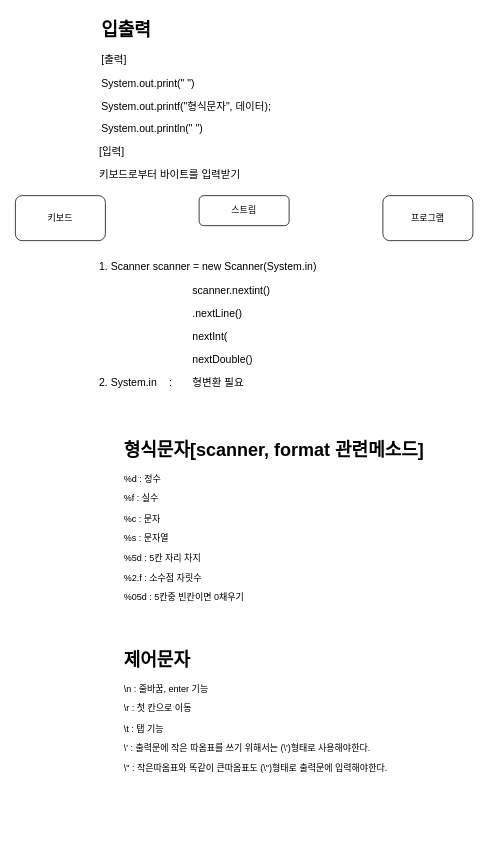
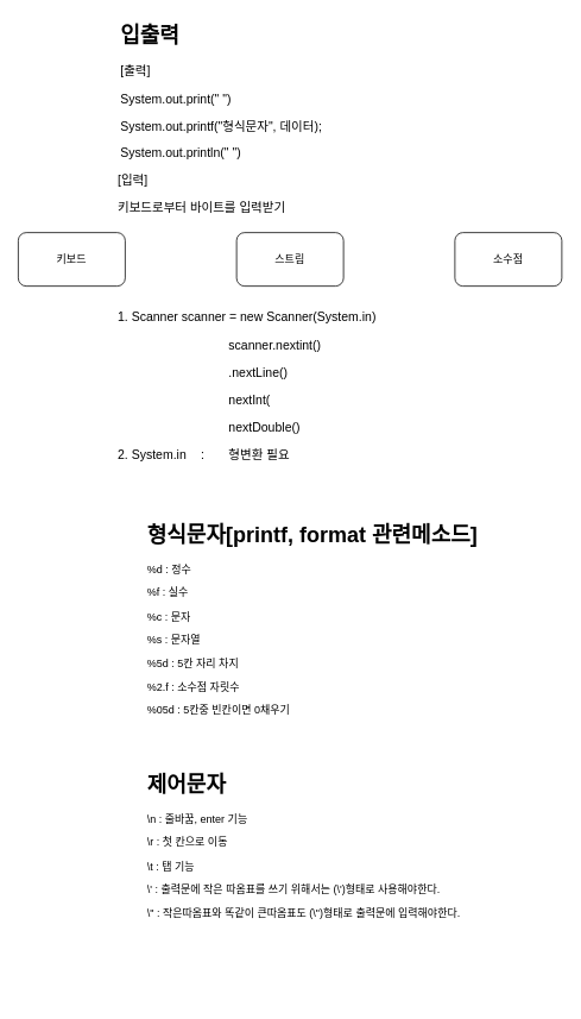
  <mxCell id="0" />
  <mxCell id="1" parent="0" />
  <mxCell id="2" value="&lt;p style=&quot;font-size: 14px&quot;&gt;&lt;font style=&quot;font-size: 14px&quot;&gt;[입력]&lt;/font&gt;&lt;/p&gt;&lt;p style=&quot;font-size: 14px&quot;&gt;&lt;font style=&quot;font-size: 14px&quot;&gt;키보드로부터 바이트를 입력받기&lt;/font&gt;&lt;/p&gt;&lt;p style=&quot;font-size: 14px&quot;&gt;&lt;font style=&quot;font-size: 14px&quot;&gt;&lt;br&gt;&lt;/font&gt;&lt;/p&gt;&lt;p style=&quot;font-size: 14px&quot;&gt;&lt;font style=&quot;font-size: 14px&quot;&gt;&lt;br&gt;&lt;/font&gt;&lt;/p&gt;&lt;p style=&quot;font-size: 14px&quot;&gt;&lt;font style=&quot;font-size: 14px&quot;&gt;&lt;br&gt;&lt;/font&gt;&lt;/p&gt;&lt;p style=&quot;font-size: 14px&quot;&gt;&lt;font style=&quot;font-size: 14px&quot;&gt;1. Scanner scanner = new Scanner(System.in)&lt;/font&gt;&lt;/p&gt;&lt;p style=&quot;font-size: 14px&quot;&gt;&lt;font style=&quot;font-size: 14px&quot;&gt;&lt;span&gt;&#09;&lt;/span&gt;&lt;span&gt;&#09;&lt;/span&gt;&lt;span&gt;&#09;&lt;/span&gt;&lt;span&gt;&#09;&lt;/span&gt;&lt;span style=&quot;white-space: pre&quot;&gt;&#09;&lt;/span&gt;&lt;span style=&quot;white-space: pre&quot;&gt;&#09;&lt;/span&gt;&lt;span style=&quot;white-space: pre&quot;&gt;&#09;&lt;/span&gt;&lt;span style=&quot;white-space: pre&quot;&gt;&#09;&lt;/span&gt;scanner.nextint()&lt;br&gt;&lt;/font&gt;&lt;/p&gt;&lt;p style=&quot;font-size: 14px&quot;&gt;&lt;font style=&quot;font-size: 14px&quot;&gt;&lt;span&gt;&#09;&lt;/span&gt;&lt;span&gt;&#09;&lt;/span&gt;&lt;span&gt;&#09;&lt;/span&gt;&lt;span&gt;&#09;&lt;/span&gt;&lt;span&gt;&#09;&lt;/span&gt;&lt;span style=&quot;white-space: pre&quot;&gt;&#09;&lt;/span&gt;&lt;span style=&quot;white-space: pre&quot;&gt;&#09;&lt;/span&gt;&lt;span style=&quot;white-space: pre&quot;&gt;&#09;&lt;/span&gt;&lt;span style=&quot;white-space: pre&quot;&gt;&#09;&lt;/span&gt;.nextLine()&lt;br&gt;&lt;/font&gt;&lt;/p&gt;&lt;p style=&quot;font-size: 14px&quot;&gt;&lt;font style=&quot;font-size: 14px&quot;&gt;&lt;span style=&quot;white-space: pre&quot;&gt;&#09;&lt;/span&gt;&lt;span style=&quot;white-space: pre&quot;&gt;&#09;&lt;/span&gt;&lt;span style=&quot;white-space: pre&quot;&gt;&#09;&lt;/span&gt;&lt;span style=&quot;white-space: pre&quot;&gt;&#09;&lt;/span&gt;nextInt(&lt;/font&gt;&lt;/p&gt;&lt;p style=&quot;font-size: 14px&quot;&gt;&lt;font style=&quot;font-size: 14px&quot;&gt;&lt;span style=&quot;white-space: pre&quot;&gt;&#09;&lt;/span&gt;&lt;span style=&quot;white-space: pre&quot;&gt;&#09;&lt;/span&gt;&lt;span style=&quot;white-space: pre&quot;&gt;&#09;&lt;/span&gt;&lt;span style=&quot;white-space: pre&quot;&gt;&#09;&lt;/span&gt;nextDouble()&lt;/font&gt;&lt;/p&gt;&lt;p style=&quot;font-size: 14px&quot;&gt;&lt;font style=&quot;font-size: 14px&quot;&gt;2. System.in&lt;span style=&quot;white-space: pre&quot;&gt;&#09;&lt;/span&gt;:&lt;span style=&quot;white-space: pre&quot;&gt;&#09;&lt;/span&gt;형변환 필요&lt;/font&gt;&lt;/p&gt;" style="text;html=1;strokeColor=none;fillColor=none;align=left;verticalAlign=middle;whiteSpace=wrap;rounded=0;" parent="1" vertex="1"><mxGeometry x="130" y="220" width="470" height="270" as="geometry" /></mxCell>
  <mxCell id="3" value="키보드" style="rounded=1;whiteSpace=wrap;html=1;" parent="1" vertex="1"><mxGeometry x="20" y="260" width="120" height="60" as="geometry" /></mxCell>
- <mxCell id="4" value="스트림" style="rounded=1;whiteSpace=wrap;html=1;" parent="1" vertex="1"><mxGeometry x="265" y="260" width="120" height="40" as="geometry" /></mxCell>
- <mxCell id="5" value="프로그램" style="rounded=1;whiteSpace=wrap;html=1;" parent="1" vertex="1"><mxGeometry x="510" y="260" width="120" height="60" as="geometry" /></mxCell>
+ <mxCell id="4" value="스트림" style="rounded=1;whiteSpace=wrap;html=1;" parent="1" vertex="1"><mxGeometry x="265" y="260" width="120" height="60" as="geometry" /></mxCell>
+ <mxCell id="5" value="소수점" style="rounded=1;whiteSpace=wrap;html=1;" parent="1" vertex="1"><mxGeometry x="510" y="260" width="120" height="60" as="geometry" /></mxCell>
  <mxCell id="6" value="&lt;h1&gt;입출력&lt;/h1&gt;&lt;p style=&quot;font-size: 14px&quot;&gt;&lt;font style=&quot;font-size: 14px&quot;&gt;[출력]&lt;/font&gt;&lt;/p&gt;&lt;p style=&quot;font-size: 14px&quot;&gt;&lt;font style=&quot;font-size: 14px&quot;&gt;System.out.print(&quot; &quot;)&lt;/font&gt;&lt;/p&gt;&lt;p style=&quot;font-size: 14px&quot;&gt;&lt;font style=&quot;font-size: 14px&quot;&gt;System.out.printf(&quot;형식문자&quot;, 데이터);&lt;/font&gt;&lt;/p&gt;&lt;p style=&quot;font-size: 14px&quot;&gt;&lt;font style=&quot;font-size: 14px&quot;&gt;System.out.println(&quot; &quot;)&lt;/font&gt;&lt;/p&gt;&lt;p&gt;&lt;br&gt;&lt;/p&gt;&lt;p&gt;&lt;br&gt;&lt;/p&gt;" style="text;html=1;strokeColor=none;fillColor=none;spacing=5;spacingTop=-20;whiteSpace=wrap;overflow=hidden;rounded=0;" parent="1" vertex="1"><mxGeometry x="130" y="20" width="390" height="170" as="geometry" /></mxCell>
- <mxCell id="7" value="&lt;h1&gt;형식문자[scanner, format 관련메소드]&lt;/h1&gt;&lt;p&gt;%d : 정수&lt;/p&gt;&lt;p&gt;%f : 실수&lt;/p&gt;&lt;p&gt;%c : 문자&lt;/p&gt;&lt;p&gt;%s : 문자열&lt;/p&gt;&lt;p&gt;%5d : 5칸 자리 차지&lt;/p&gt;&lt;p&gt;%2.f : 소수점 자릿수&lt;/p&gt;&lt;p&gt;%05d : 5칸중 빈칸이면 0채우기&lt;/p&gt;" style="text;html=1;strokeColor=none;fillColor=none;spacing=5;spacingTop=-20;whiteSpace=wrap;overflow=hidden;rounded=0;" parent="1" vertex="1"><mxGeometry x="160" y="580" width="456" height="355" as="geometry" /></mxCell>
+ <mxCell id="7" value="&lt;h1&gt;형식문자[printf, format 관련메소드]&lt;/h1&gt;&lt;p&gt;%d : 정수&lt;/p&gt;&lt;p&gt;%f : 실수&lt;/p&gt;&lt;p&gt;%c : 문자&lt;/p&gt;&lt;p&gt;%s : 문자열&lt;/p&gt;&lt;p&gt;%5d : 5칸 자리 차지&lt;/p&gt;&lt;p&gt;%2.f : 소수점 자릿수&lt;/p&gt;&lt;p&gt;%05d : 5칸중 빈칸이면 0채우기&lt;/p&gt;" style="text;html=1;strokeColor=none;fillColor=none;spacing=5;spacingTop=-20;whiteSpace=wrap;overflow=hidden;rounded=0;" parent="1" vertex="1"><mxGeometry x="160" y="580" width="456" height="355" as="geometry" /></mxCell>
  <mxCell id="8" value="&lt;h1&gt;제어문자&lt;/h1&gt;&lt;div&gt;\n : 줄바꿈, enter 기능&lt;/div&gt;&lt;p&gt;\r : 첫 칸으로 이동&lt;/p&gt;&lt;p&gt;\t : 탭 기능&lt;/p&gt;&lt;p&gt;\' : 출력문에 작은 따옴표를 쓰기 위해서는 (\')형태로 사용해야한다.&lt;/p&gt;&lt;p&gt;\&quot; : 작은따옴표와 똑같이 큰따옴표도 (\&quot;)형태로 출력문에 입력해야한다.&lt;/p&gt;&lt;p&gt;&lt;br&gt;&lt;/p&gt;" style="text;html=1;strokeColor=none;fillColor=none;spacing=5;spacingTop=-20;whiteSpace=wrap;overflow=hidden;rounded=0;" parent="1" vertex="1"><mxGeometry x="160" y="860" width="456" height="260" as="geometry" /></mxCell>
